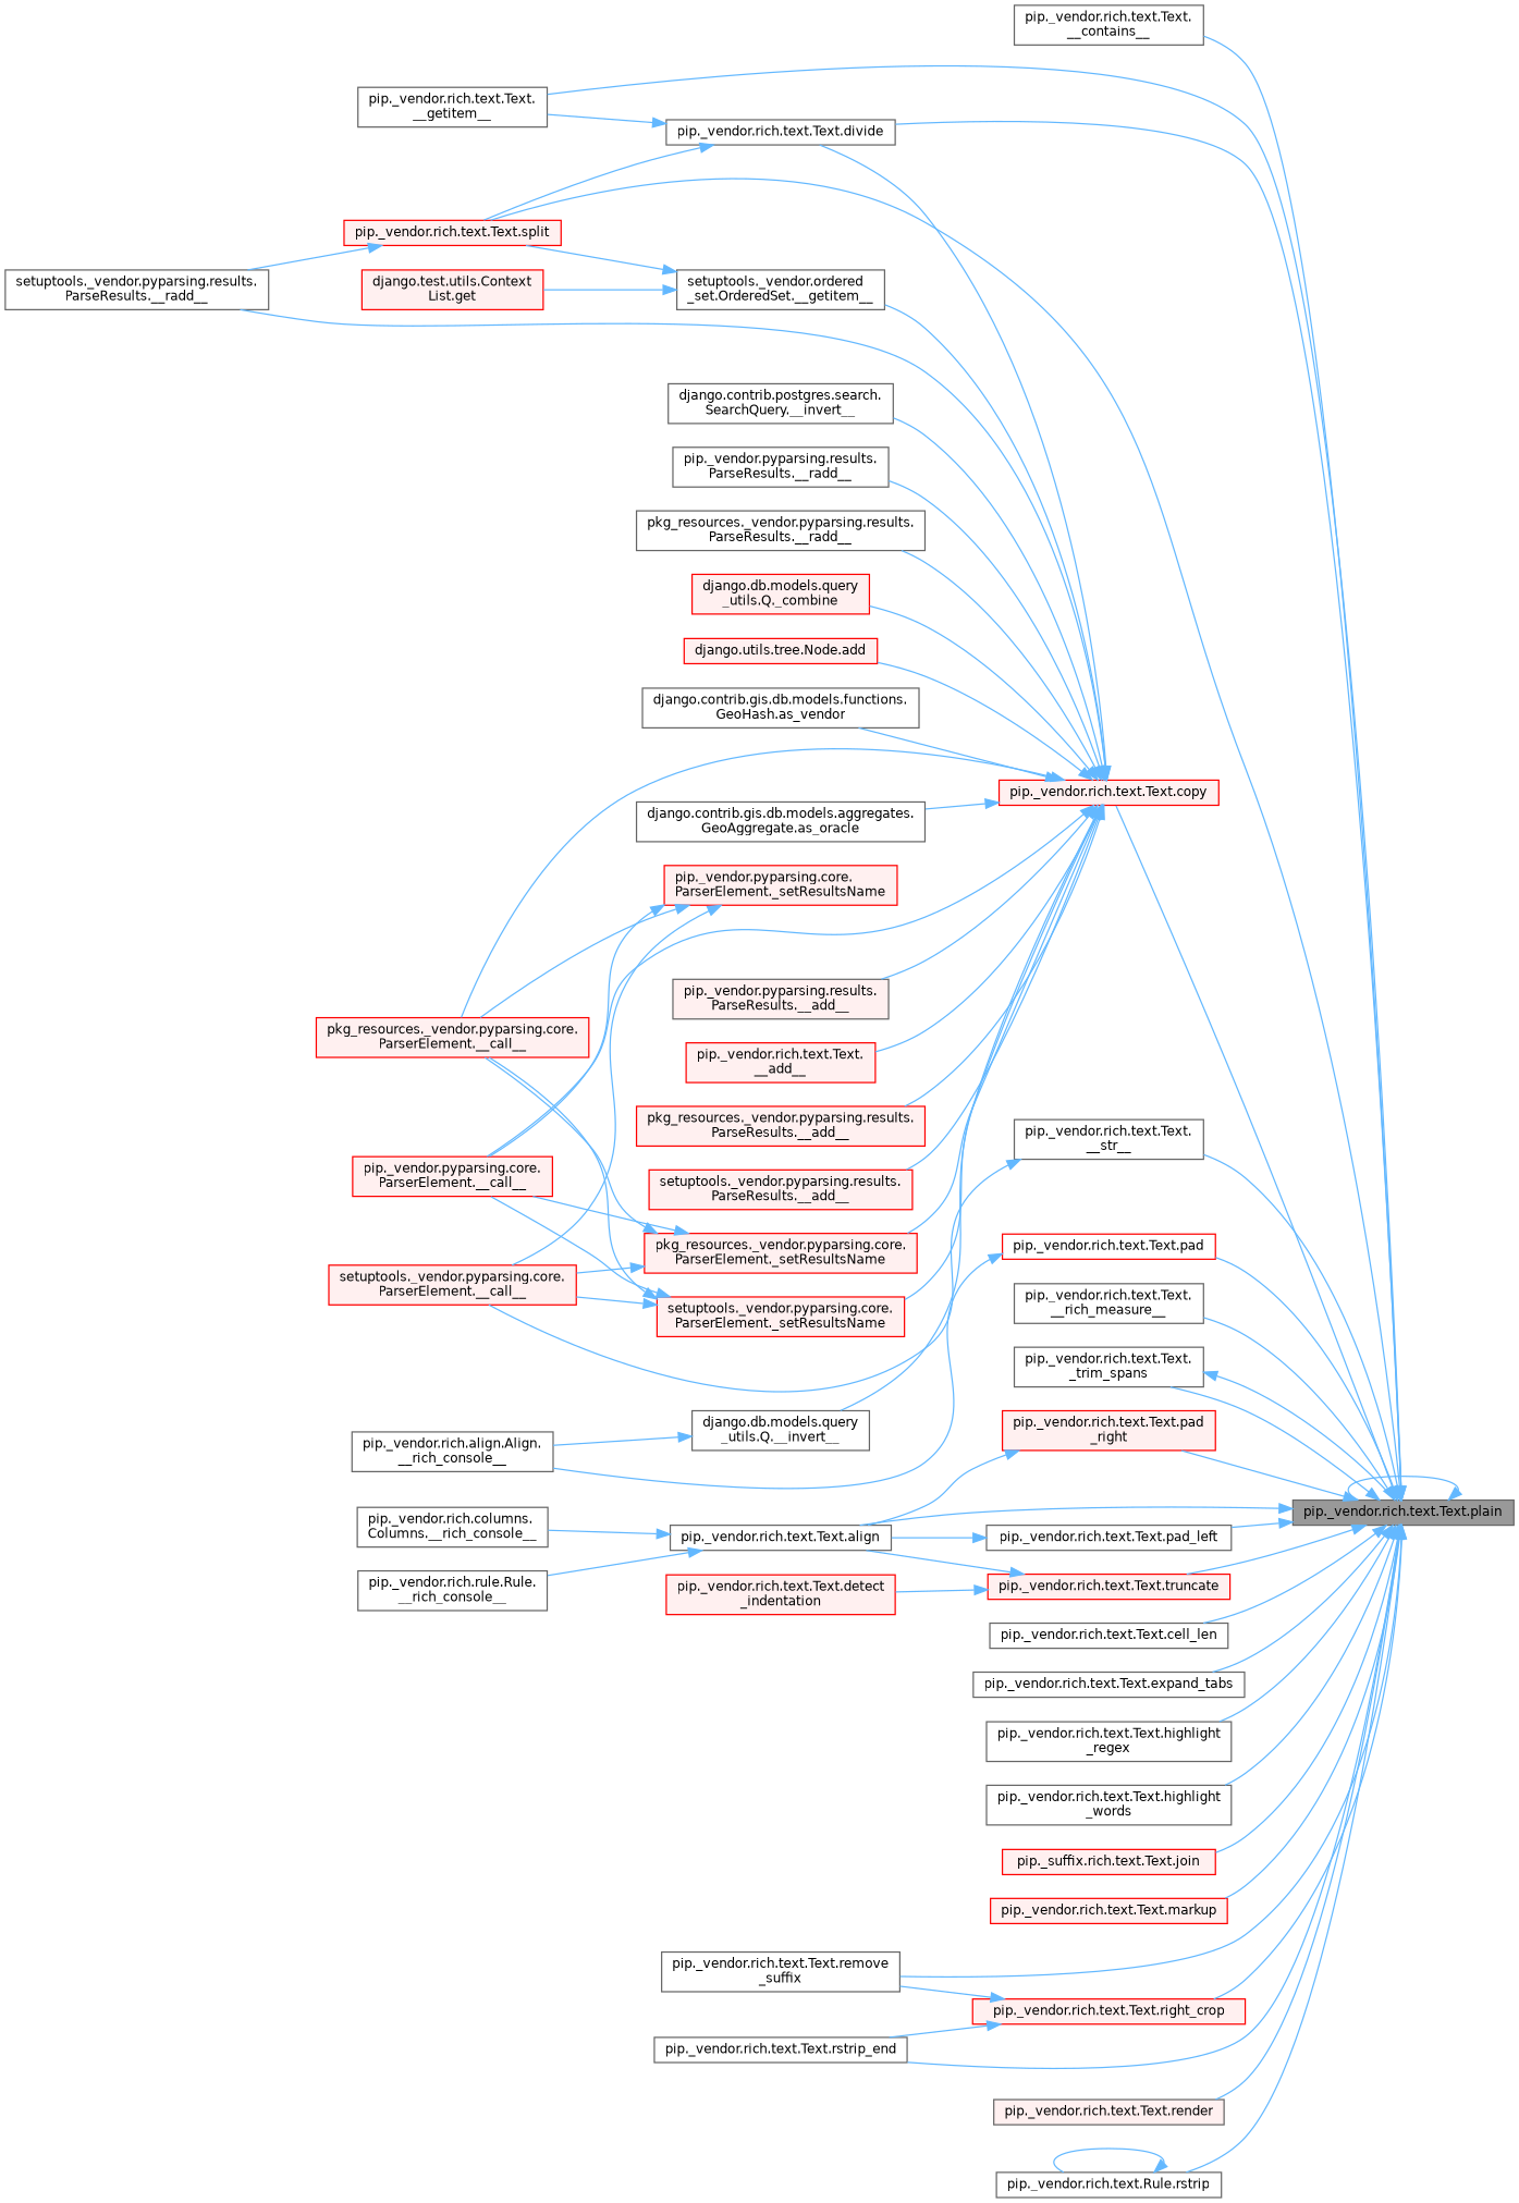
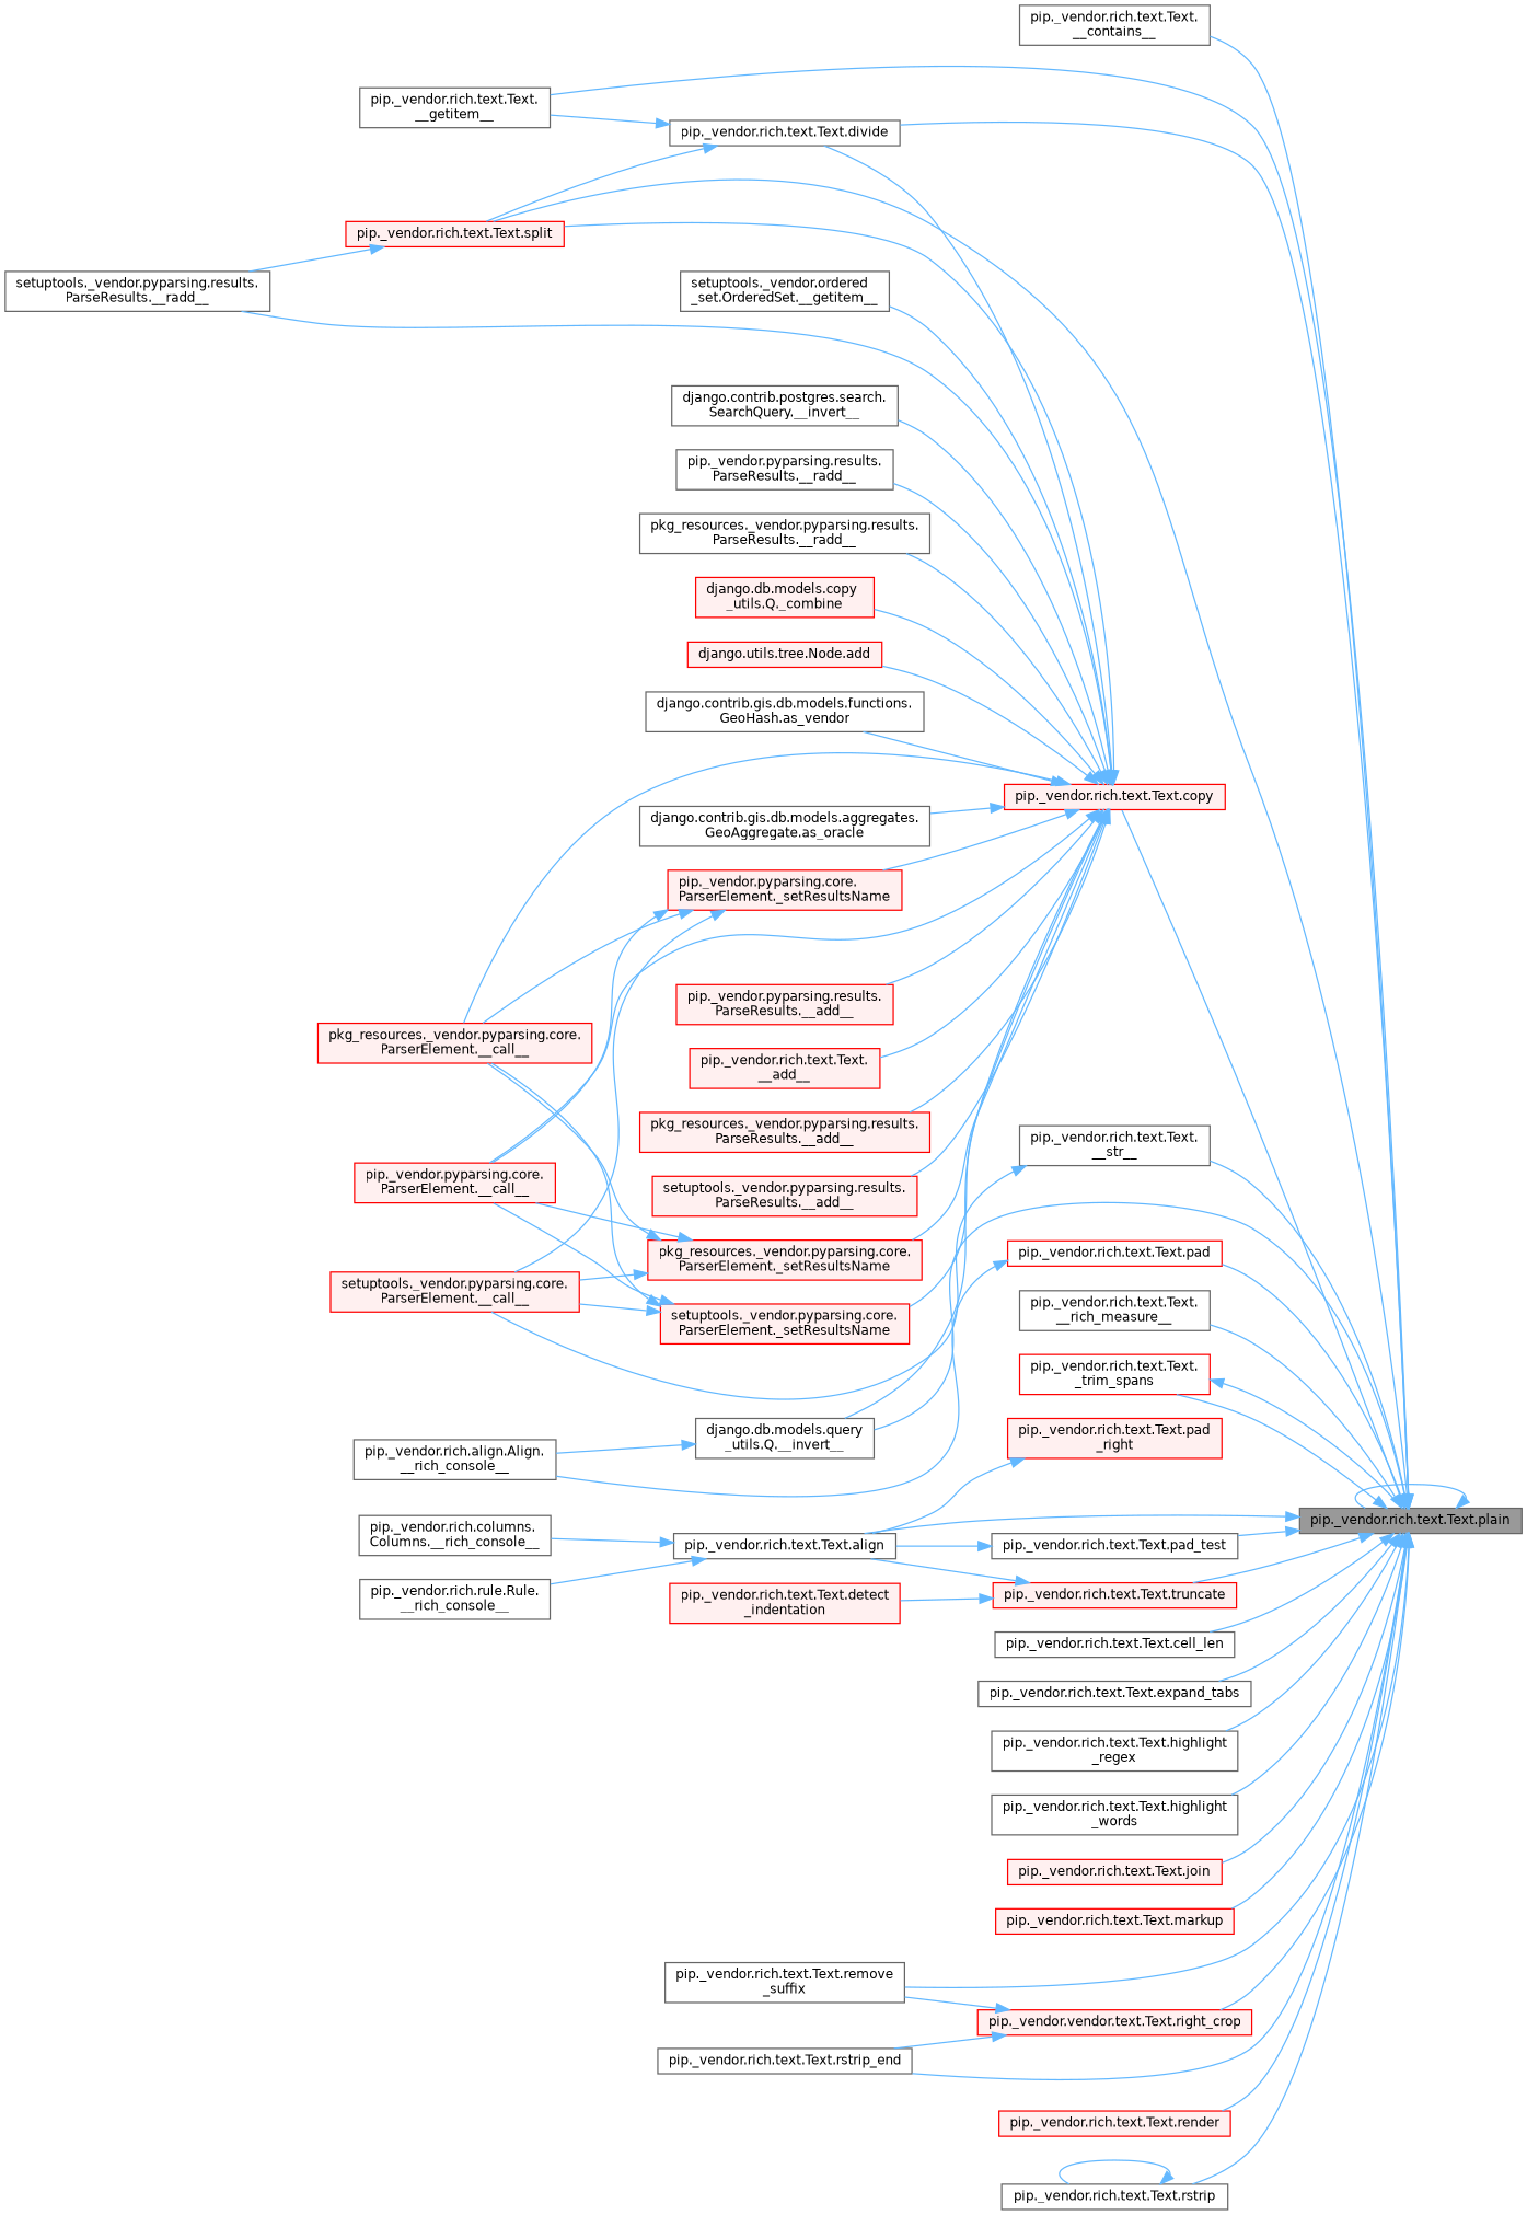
  digraph {
    rankdir=RL
    node [color=grey40 fillcolor=white fontname=Helvetica fontsize=10 shape=box style=filled]
    edge [color=steelblue1 dir=back fontname=Helvetica fontsize=10 labelfontname=Helvetica labelfontsize=10 style=solid]
    n1 [color=gray40 fillcolor=grey60 fontcolor=black height=0.2 label="pip._vendor.rich.text.Text.plain" width=0.4]
    n2 [height=0.2 label="pip._vendor.rich.text.Text.\l__contains__" width=0.4]
    n3 [height=0.2 label="pip._vendor.rich.text.Text.\l__getitem__" width=0.4]
    n4 [height=0.2 label="pip._vendor.rich.text.Text.\l__rich_measure__" width=0.4]
    n5 [height=0.2 label="pip._vendor.rich.text.Text.\l__str__" width=0.4]
-   n6 [height=0.2 label="pip._vendor.rich.text.Text.\l_trim_spans" width=0.4]
+   n6 [color=red height=0.2 label="pip._vendor.rich.text.Text.\l_trim_spans" width=0.4]
    n7 [height=0.2 label="pip._vendor.rich.text.Text.align" width=0.4]
    n8 [height=0.2 label="pip._vendor.rich.text.Text.cell_len" width=0.4]
    n9 [color=red fillcolor="#FFF0F0" height=0.2 label="pip._vendor.rich.text.Text.copy" width=0.4]
    n10 [height=0.2 label="pip._vendor.rich.text.Text.divide" width=0.4]
    n11 [color=red fillcolor="#FFF0F0" height=0.2 label="pip._vendor.rich.text.Text.split" width=0.4]
    n12 [height=0.2 label="pip._vendor.rich.text.Text.expand_tabs" width=0.4]
    n13 [height=0.2 label="pip._vendor.rich.text.Text.highlight\l_regex" width=0.4]
    n14 [height=0.2 label="pip._vendor.rich.text.Text.highlight\l_words" width=0.4]
-   n15 [color=red fillcolor="#FFF0F0" height=0.2 label="pip._suffix.rich.text.Text.join" width=0.4]
+   n15 [color=red fillcolor="#FFF0F0" height=0.2 label="pip._vendor.rich.text.Text.join" width=0.4]
    n16 [color=red fillcolor="#FFF0F0" height=0.2 label="pip._vendor.rich.text.Text.markup" width=0.4]
    n17 [color=red height=0.2 label="pip._vendor.rich.text.Text.pad" width=0.4]
-   n18 [height=0.2 label="pip._vendor.rich.text.Text.pad_left" width=0.4]
+   n18 [height=0.2 label="pip._vendor.rich.text.Text.pad_test" width=0.4]
    n19 [color=red fillcolor="#FFF0F0" height=0.2 label="pip._vendor.rich.text.Text.pad\l_right" width=0.4]
    n20 [height=0.2 label="pip._vendor.rich.text.Text.remove\l_suffix" width=0.4]
-   n21 [fillcolor="#FFF0F0" height=0.2 label="pip._vendor.rich.text.Text.render" width=0.4]
-   n22 [color=red fillcolor="#FFF0F0" height=0.2 label="pip._vendor.rich.text.Text.right_crop" width=0.4]
+   n21 [color=red fillcolor="#FFF0F0" height=0.2 label="pip._vendor.rich.text.Text.render" width=0.4]
+   n22 [color=red fillcolor="#FFF0F0" height=0.2 label="pip._vendor.vendor.text.Text.right_crop" width=0.4]
    n23 [height=0.2 label="pip._vendor.rich.text.Text.rstrip_end" width=0.4]
-   n24 [height=0.2 label="pip._vendor.rich.text.Rule.rstrip" width=0.4]
+   n24 [height=0.2 label="pip._vendor.rich.text.Text.rstrip" width=0.4]
    n25 [color=red fillcolor="#FFF0F0" height=0.2 label="pip._vendor.rich.text.Text.truncate" width=0.4]
    n26 [color=red fillcolor="#FFF0F0" height=0.2 label="setuptools._vendor.pyparsing.core.\lParserElement.__call__" width=0.4]
    n27 [height=0.2 label="pip._vendor.rich.columns.\lColumns.__rich_console__" width=0.4]
    n28 [height=0.2 label="pip._vendor.rich.rule.Rule.\l__rich_console__" width=0.4]
-   n29 [fillcolor="#FFF0F0" height=0.2 label="pip._vendor.pyparsing.results.\lParseResults.__add__" width=0.4]
+   n29 [color=red fillcolor="#FFF0F0" height=0.2 label="pip._vendor.pyparsing.results.\lParseResults.__add__" width=0.4]
    n30 [color=red fillcolor="#FFF0F0" height=0.2 label="pip._vendor.rich.text.Text.\l__add__" width=0.4]
    n31 [color=red fillcolor="#FFF0F0" height=0.2 label="pkg_resources._vendor.pyparsing.results.\lParseResults.__add__" width=0.4]
    n32 [color=red fillcolor="#FFF0F0" height=0.2 label="setuptools._vendor.pyparsing.results.\lParseResults.__add__" width=0.4]
    n33 [color=red fillcolor="#FFF0F0" height=0.2 label="pip._vendor.pyparsing.core.\lParserElement.__call__" width=0.4]
    n34 [color=red fillcolor="#FFF0F0" height=0.2 label="pkg_resources._vendor.pyparsing.core.\lParserElement.__call__" width=0.4]
    n35 [height=0.2 label="setuptools._vendor.ordered\l_set.OrderedSet.__getitem__" width=0.4]
    n36 [height=0.2 label="django.contrib.postgres.search.\lSearchQuery.__invert__" width=0.4]
    n37 [height=0.2 label="django.db.models.query\l_utils.Q.__invert__" width=0.4]
    n38 [height=0.2 label="pip._vendor.pyparsing.results.\lParseResults.__radd__" width=0.4]
    n39 [height=0.2 label="pkg_resources._vendor.pyparsing.results.\lParseResults.__radd__" width=0.4]
    n40 [height=0.2 label="setuptools._vendor.pyparsing.results.\lParseResults.__radd__" width=0.4]
-   n41 [color=red fillcolor="#FFF0F0" height=0.2 label="django.db.models.query\l_utils.Q._combine" width=0.4]
+   n41 [color=red fillcolor="#FFF0F0" height=0.2 label="django.db.models.copy\l_utils.Q._combine" width=0.4]
    n42 [color=red fillcolor="#FFF0F0" height=0.2 label="pip._vendor.pyparsing.core.\lParserElement._setResultsName" width=0.4]
    n43 [color=red fillcolor="#FFF0F0" height=0.2 label="pkg_resources._vendor.pyparsing.core.\lParserElement._setResultsName" width=0.4]
    n44 [color=red fillcolor="#FFF0F0" height=0.2 label="setuptools._vendor.pyparsing.core.\lParserElement._setResultsName" width=0.4]
    n45 [color=red fillcolor="#FFF0F0" height=0.2 label="django.utils.tree.Node.add" width=0.4]
    n46 [height=0.2 label="django.contrib.gis.db.models.functions.\lGeoHash.as_vendor" width=0.4]
    n47 [height=0.2 label="django.contrib.gis.db.models.aggregates.\lGeoAggregate.as_oracle" width=0.4]
    n48 [color=red fillcolor="#FFF0F0" height=0.2 label="pip._vendor.rich.text.Text.detect\l_indentation" width=0.4]
    n49 [height=0.2 label="pip._vendor.rich.align.Align.\l__rich_console__" width=0.4]
-   n50 [color=red fillcolor="#FFF0F0" height=0.2 label="django.test.utils.Context\lList.get" width=0.4]
    n1 -> n1
    n1 -> n2
    n1 -> n3
    n1 -> n4
    n1 -> n5
    n1 -> n6
    n1 -> n7
    n1 -> n8
    n1 -> n9
    n1 -> n10
    n1 -> n11
    n1 -> n12
    n1 -> n13
    n1 -> n14
    n1 -> n15
    n1 -> n16
    n1 -> n17
    n1 -> n18
-   n1 -> n19
+   n1 -> n37
    n1 -> n20
    n1 -> n21
    n1 -> n22
    n1 -> n23
    n1 -> n24
    n1 -> n25
    n5 -> n26
    n6 -> n1
    n7 -> n27
    n7 -> n28
    n9 -> n10
-   n35 -> n11
+   n9 -> n11
    n9 -> n29
    n9 -> n30
    n9 -> n31
    n9 -> n32
    n9 -> n33
    n9 -> n34
    n9 -> n35
    n9 -> n36
    n9 -> n37
    n9 -> n38
    n9 -> n39
    n9 -> n40
    n9 -> n41
+   n9 -> n42
    n9 -> n43
    n9 -> n44
    n9 -> n45
    n9 -> n46
    n9 -> n47
    n10 -> n3
    n10 -> n11
    n11 -> n40
    n17 -> n49
    n18 -> n7
    n19 -> n7
    n22 -> n20
    n22 -> n23
    n24 -> n24
    n25 -> n7
    n25 -> n48
-   n35 -> n50
    n37 -> n49
    n42 -> n26
    n42 -> n33
    n42 -> n34
    n43 -> n26
    n43 -> n33
    n43 -> n34
    n44 -> n26
    n44 -> n33
    n44 -> n34
  }
